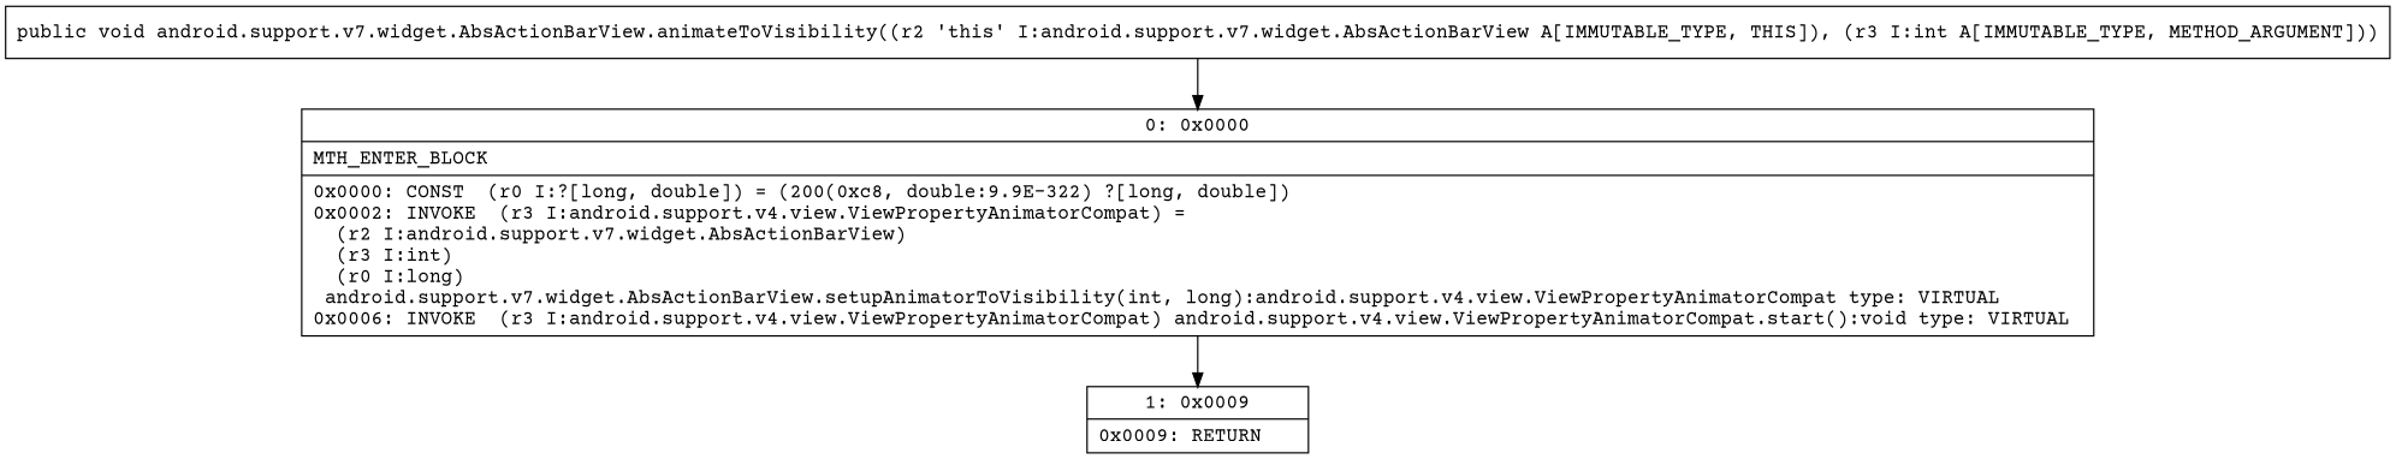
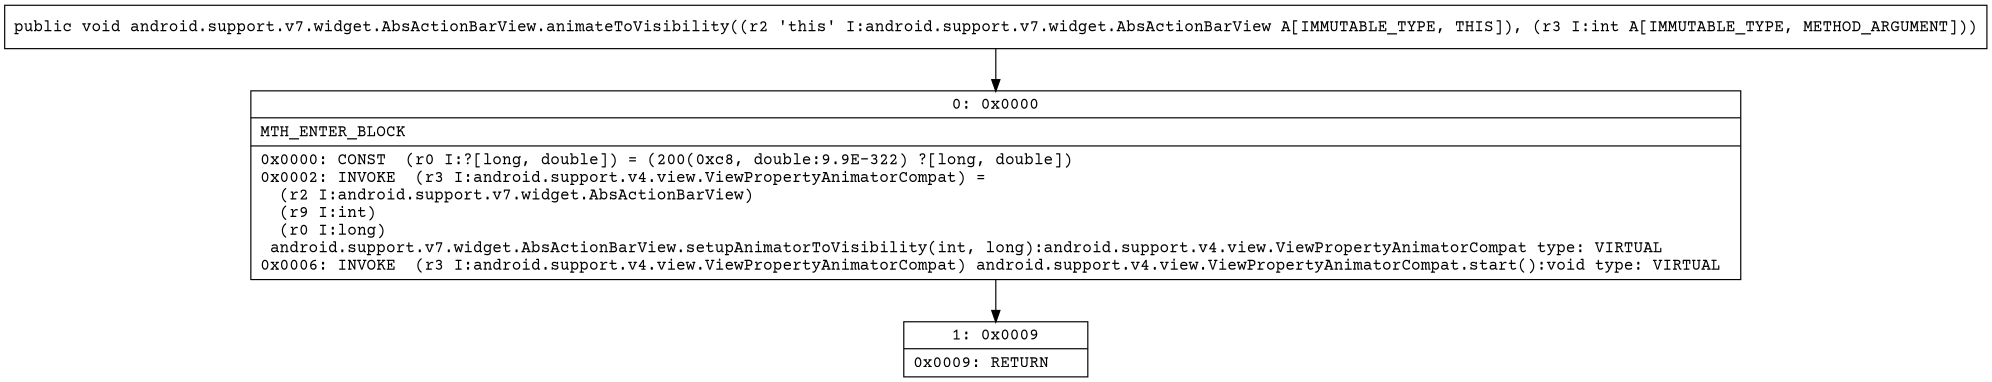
  digraph {
    fontname="Courier Prime"
    node [shape=record fontname="Courier Prime"]
    edge [fontname="Courier Prime"]
-   n1 [label="{0\:\ 0x0000|MTH_ENTER_BLOCK\l|0x0000: CONST  (r0 I:?[long, double]) = (200(0xc8, double:9.9E\-322) ?[long, double]) \l0x0002: INVOKE  (r3 I:android.support.v4.view.ViewPropertyAnimatorCompat) = \l  (r2 I:android.support.v7.widget.AbsActionBarView)\l  (r3 I:int)\l  (r0 I:long)\l android.support.v7.widget.AbsActionBarView.setupAnimatorToVisibility(int, long):android.support.v4.view.ViewPropertyAnimatorCompat type: VIRTUAL \l0x0006: INVOKE  (r3 I:android.support.v4.view.ViewPropertyAnimatorCompat) android.support.v4.view.ViewPropertyAnimatorCompat.start():void type: VIRTUAL \l}"]
+   n1 [label="{0\:\ 0x0000|MTH_ENTER_BLOCK\l|0x0000: CONST  (r0 I:?[long, double]) = (200(0xc8, double:9.9E\-322) ?[long, double]) \l0x0002: INVOKE  (r3 I:android.support.v4.view.ViewPropertyAnimatorCompat) = \l  (r2 I:android.support.v7.widget.AbsActionBarView)\l  (r9 I:int)\l  (r0 I:long)\l android.support.v7.widget.AbsActionBarView.setupAnimatorToVisibility(int, long):android.support.v4.view.ViewPropertyAnimatorCompat type: VIRTUAL \l0x0006: INVOKE  (r3 I:android.support.v4.view.ViewPropertyAnimatorCompat) android.support.v4.view.ViewPropertyAnimatorCompat.start():void type: VIRTUAL \l}"]
    n2 [label="{1\:\ 0x0009|0x0009: RETURN   \l}"]
    n3 [label="{public void android.support.v7.widget.AbsActionBarView.animateToVisibility((r2 'this' I:android.support.v7.widget.AbsActionBarView A[IMMUTABLE_TYPE, THIS]), (r3 I:int A[IMMUTABLE_TYPE, METHOD_ARGUMENT])) }"]
    n1 -> n2
    n3 -> n1
  }
